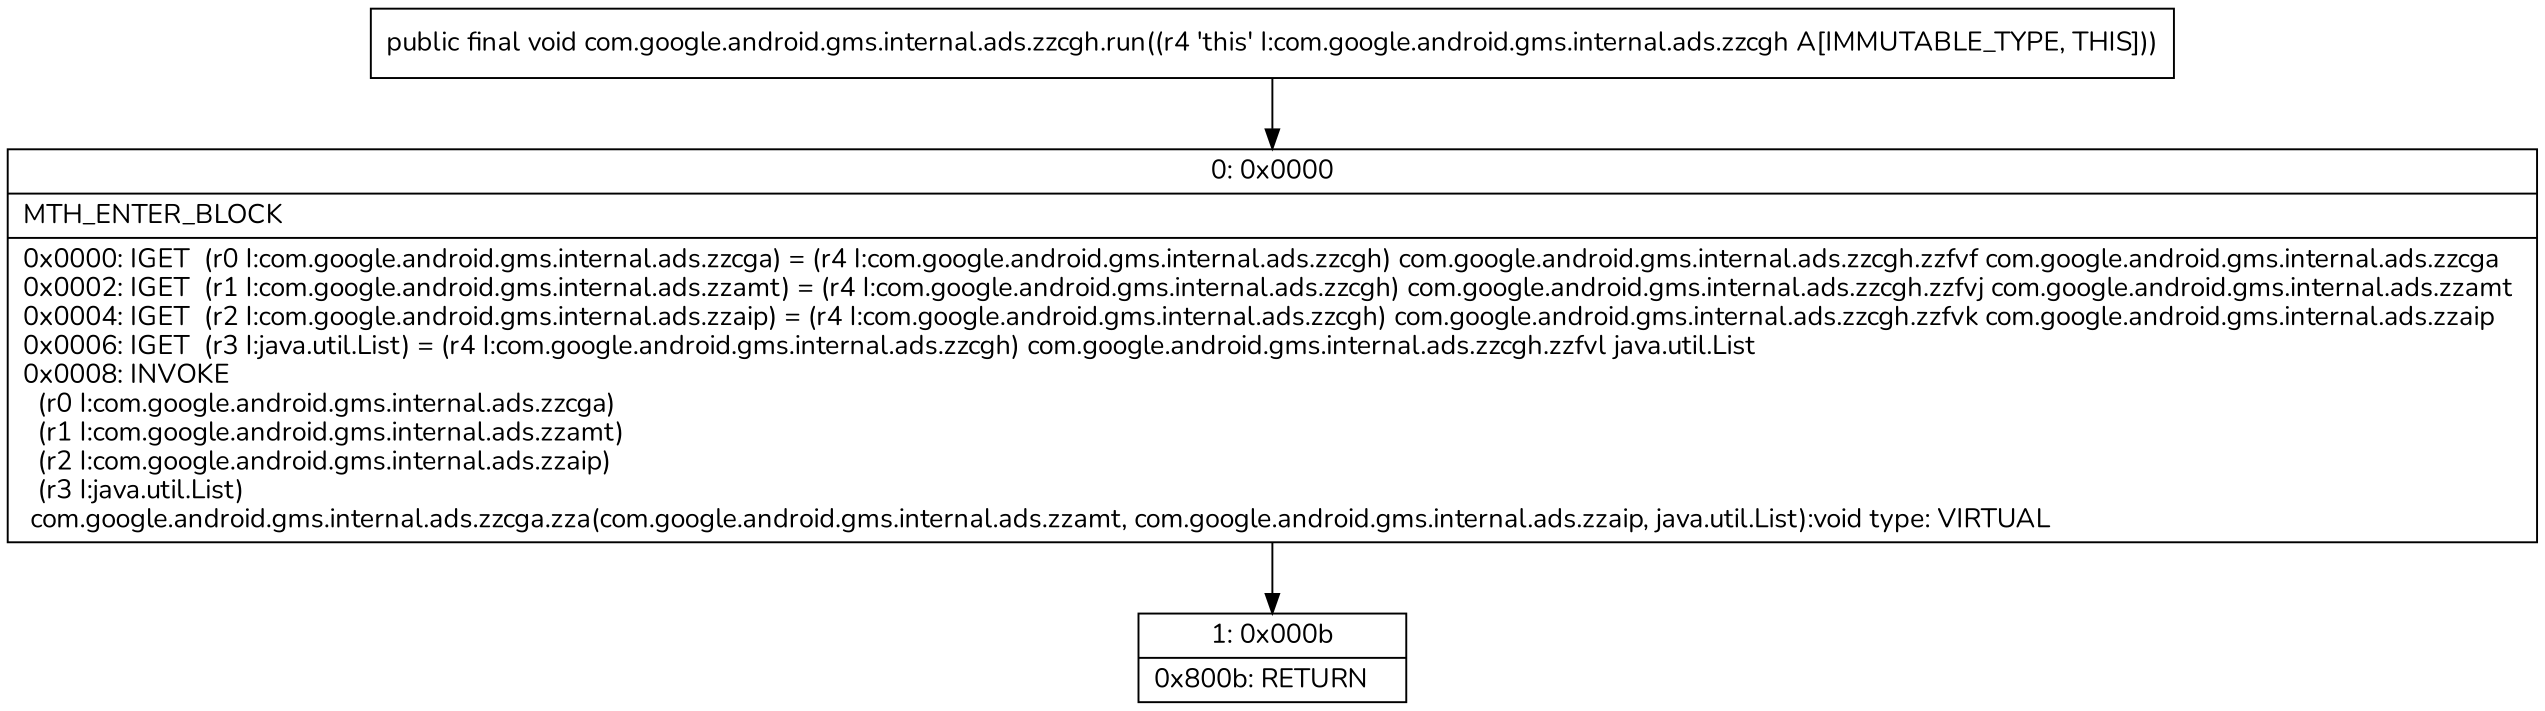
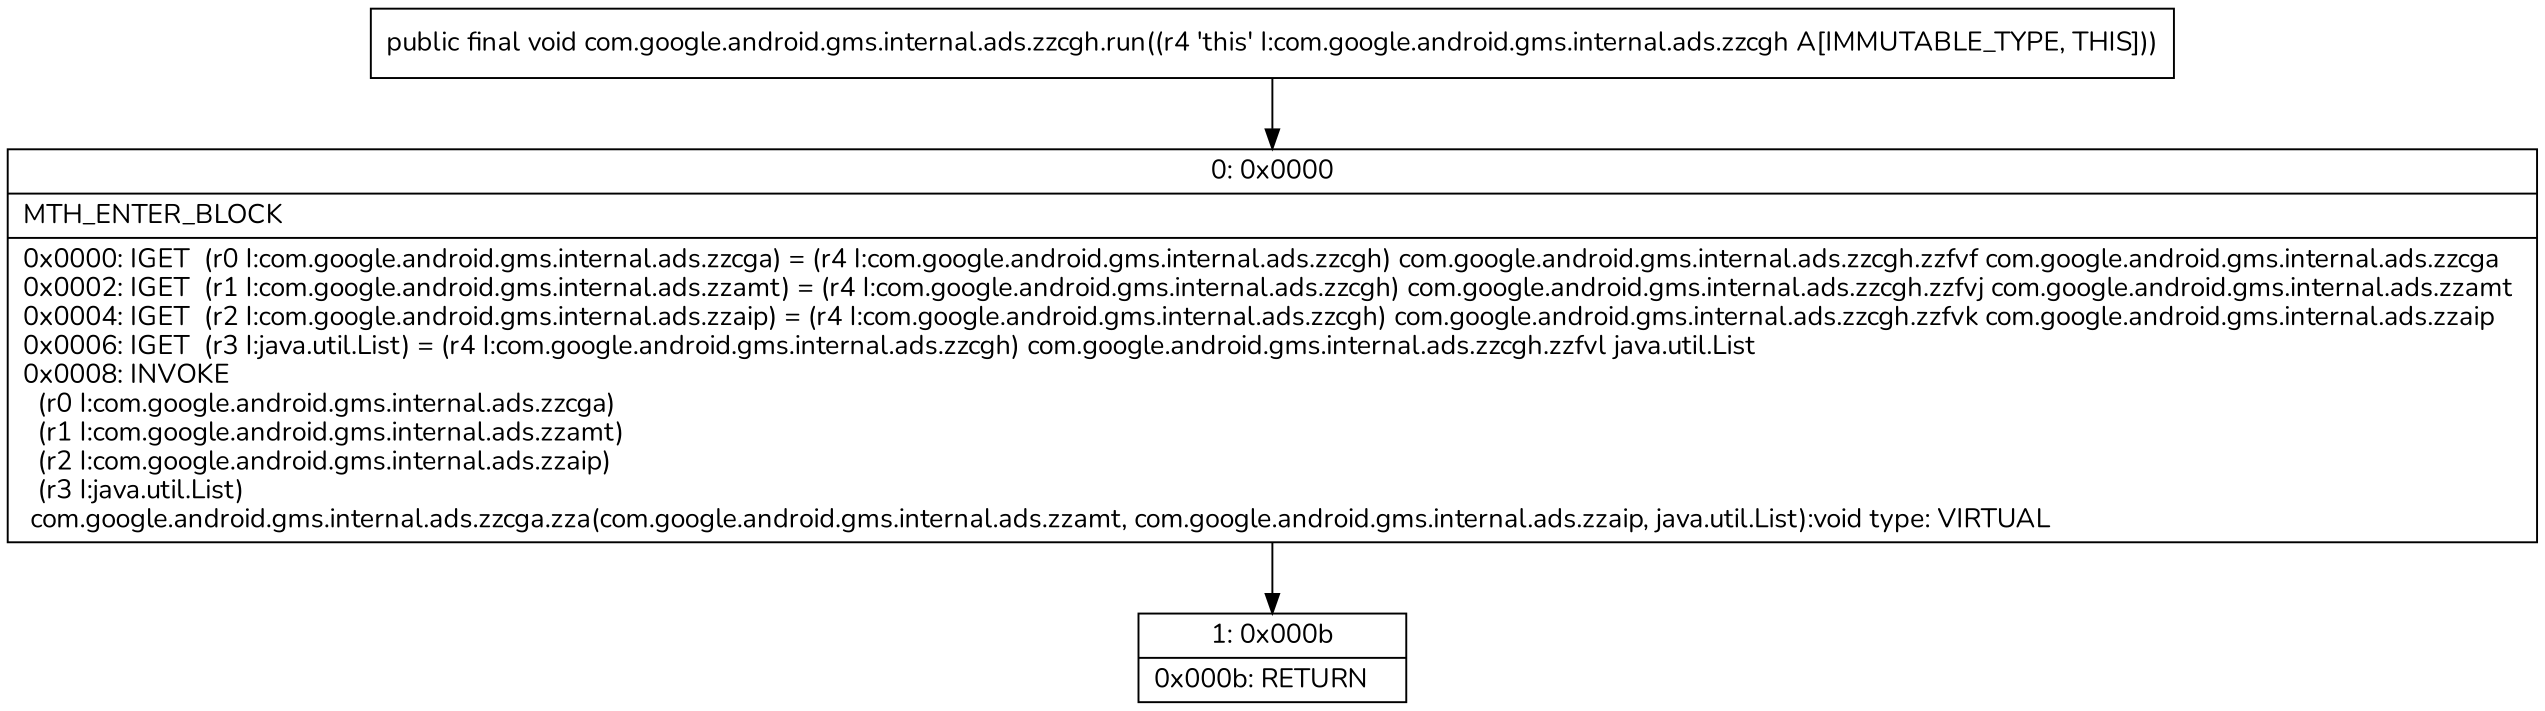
  digraph {
    fontname=Nunito
    node [shape=record fontname=Nunito]
    edge [fontname=Nunito]
    n1 [label="{0\:\ 0x0000|MTH_ENTER_BLOCK\l|0x0000: IGET  (r0 I:com.google.android.gms.internal.ads.zzcga) = (r4 I:com.google.android.gms.internal.ads.zzcgh) com.google.android.gms.internal.ads.zzcgh.zzfvf com.google.android.gms.internal.ads.zzcga \l0x0002: IGET  (r1 I:com.google.android.gms.internal.ads.zzamt) = (r4 I:com.google.android.gms.internal.ads.zzcgh) com.google.android.gms.internal.ads.zzcgh.zzfvj com.google.android.gms.internal.ads.zzamt \l0x0004: IGET  (r2 I:com.google.android.gms.internal.ads.zzaip) = (r4 I:com.google.android.gms.internal.ads.zzcgh) com.google.android.gms.internal.ads.zzcgh.zzfvk com.google.android.gms.internal.ads.zzaip \l0x0006: IGET  (r3 I:java.util.List) = (r4 I:com.google.android.gms.internal.ads.zzcgh) com.google.android.gms.internal.ads.zzcgh.zzfvl java.util.List \l0x0008: INVOKE  \l  (r0 I:com.google.android.gms.internal.ads.zzcga)\l  (r1 I:com.google.android.gms.internal.ads.zzamt)\l  (r2 I:com.google.android.gms.internal.ads.zzaip)\l  (r3 I:java.util.List)\l com.google.android.gms.internal.ads.zzcga.zza(com.google.android.gms.internal.ads.zzamt, com.google.android.gms.internal.ads.zzaip, java.util.List):void type: VIRTUAL \l}"]
-   n2 [label="{1\:\ 0x000b|0x800b: RETURN   \l}"]
+   n2 [label="{1\:\ 0x000b|0x000b: RETURN   \l}"]
    n3 [label="{public final void com.google.android.gms.internal.ads.zzcgh.run((r4 'this' I:com.google.android.gms.internal.ads.zzcgh A[IMMUTABLE_TYPE, THIS])) }"]
    n1 -> n2
    n3 -> n1
  }
